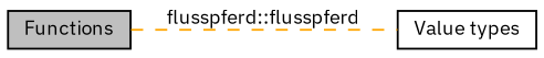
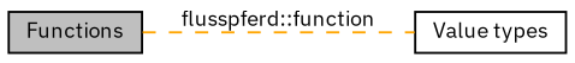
  digraph {
    rankdir=LR
    fontname="IBM Plex Sans"
    node [color=black fontname="IBM Plex Sans" fontsize=10 shape=record]
    n1 [fillcolor=grey75 fontcolor=black height=0.2 label=Functions style=filled width=0.4]
    n2 [height=0.2 label="Value types" width=0.4]
-   n1 -> n2 [color=orange dir=none fontname="IBM Plex Sans" fontsize=10 label="flusspferd::flusspferd" labelfontname=FreeSans labelfontsize=10 shape=plaintext style=dashed]
+   n1 -> n2 [color=orange dir=none fontname="IBM Plex Sans" fontsize=10 label="flusspferd::function" labelfontname=FreeSans labelfontsize=10 shape=plaintext style=dashed]
  }
